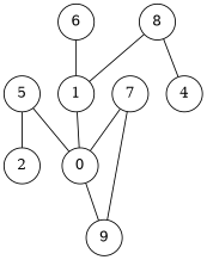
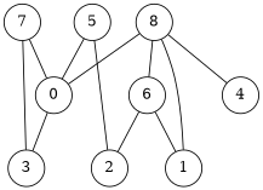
  graph {
    node [shape=circle]
    5
    0
    2
-   3 [label=9]
+   3
    6
    1
    7
    8
    4
    5 -- 0
    5 -- 2
    0 -- 3
+   6 -- 2
    6 -- 1
    7 -- 0
    7 -- 3
-   1 -- 0
+   8 -- 0
+   8 -- 6
    8 -- 1
    8 -- 4
  }
